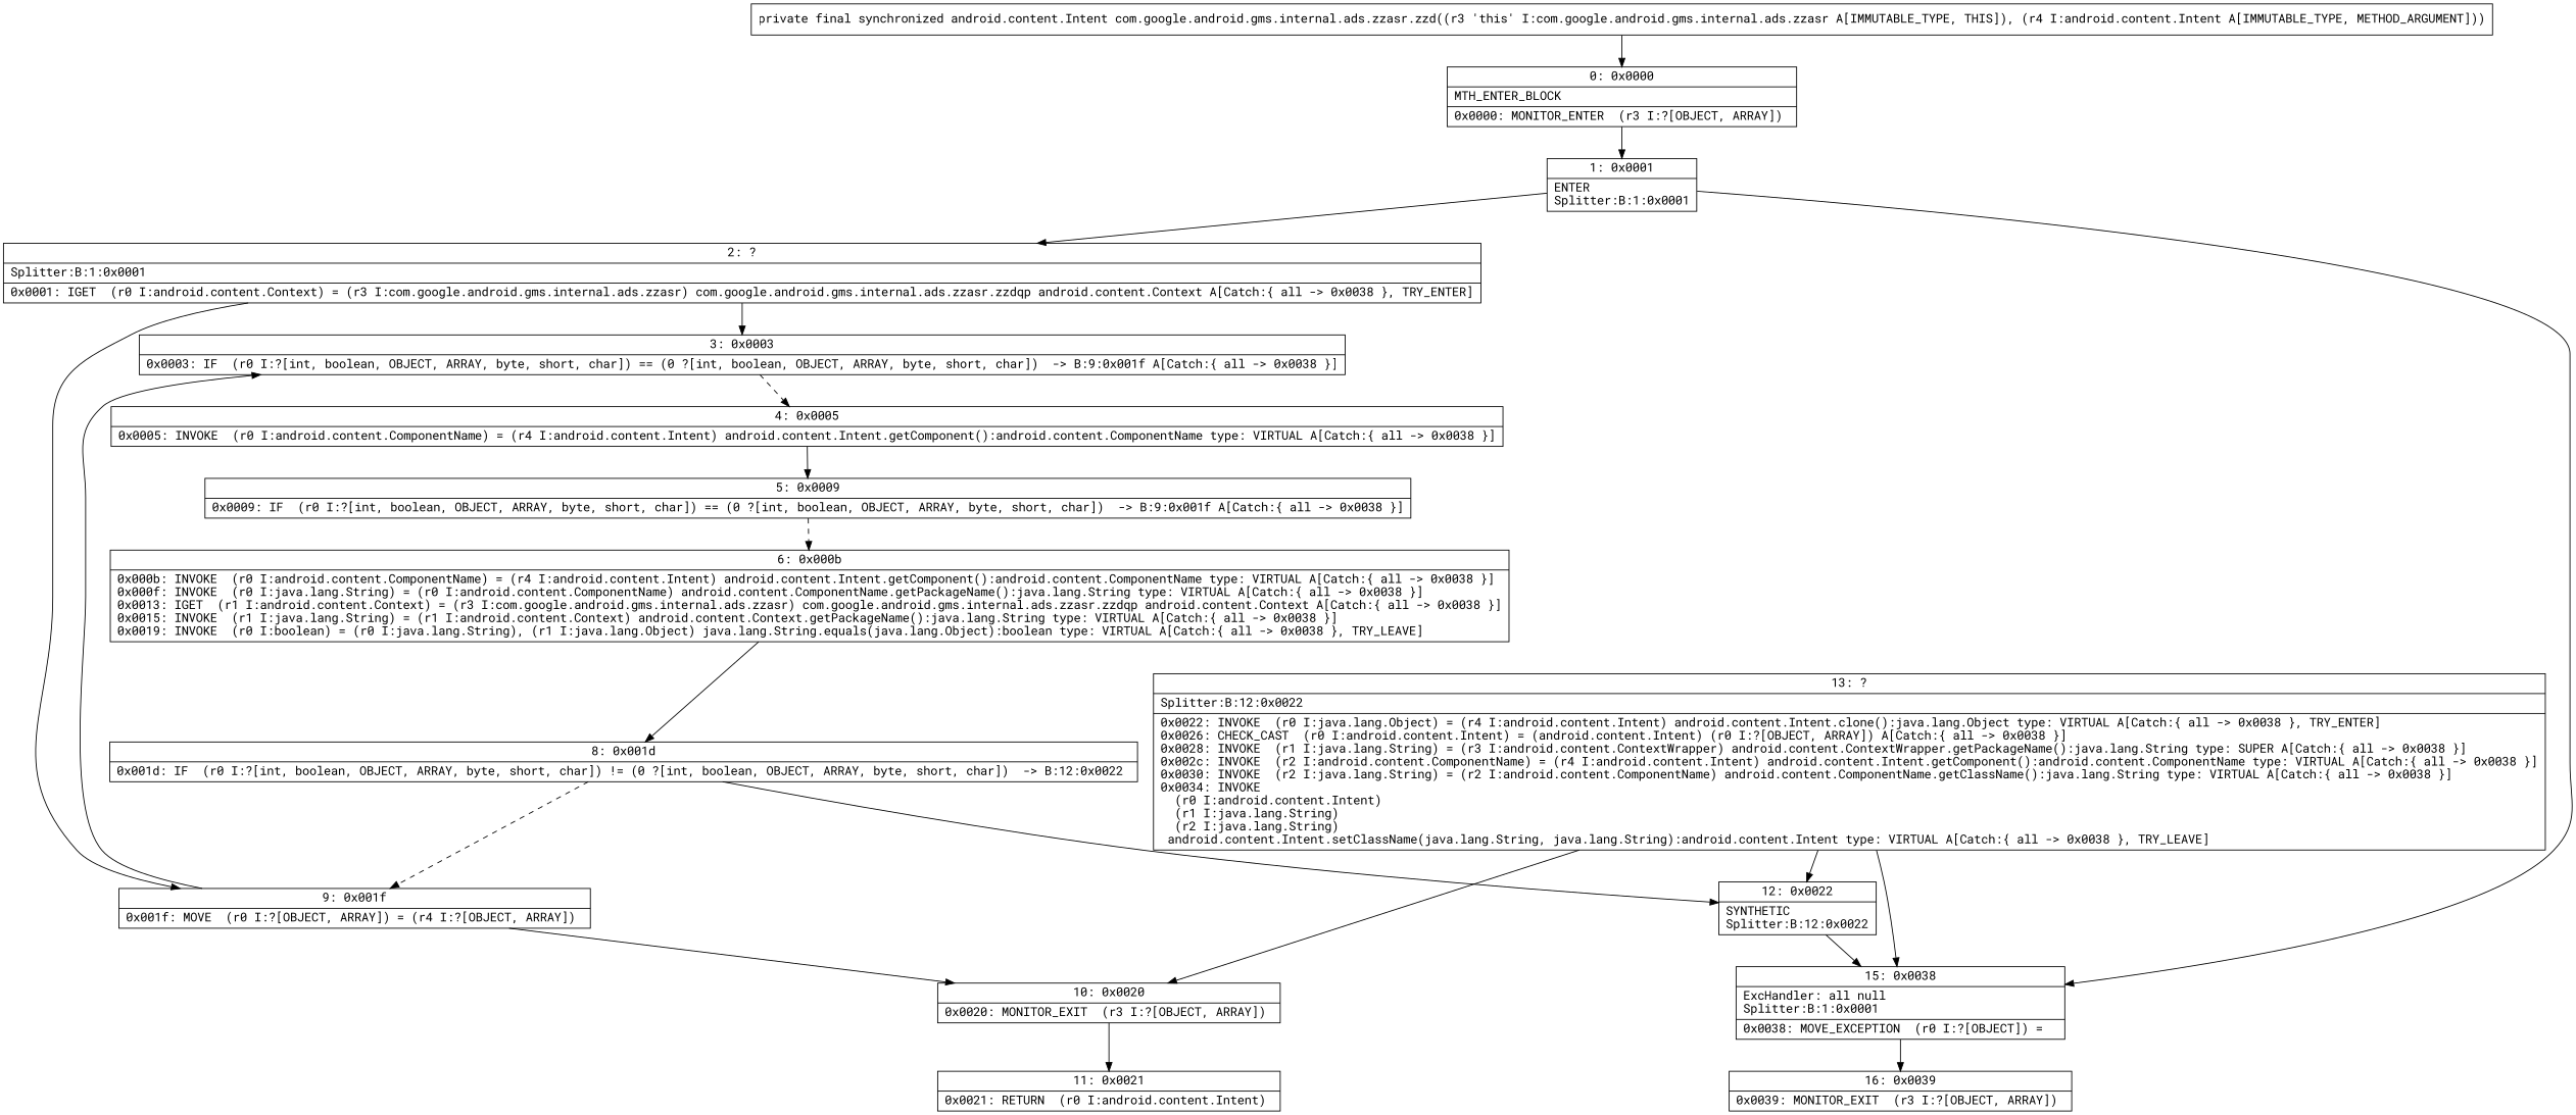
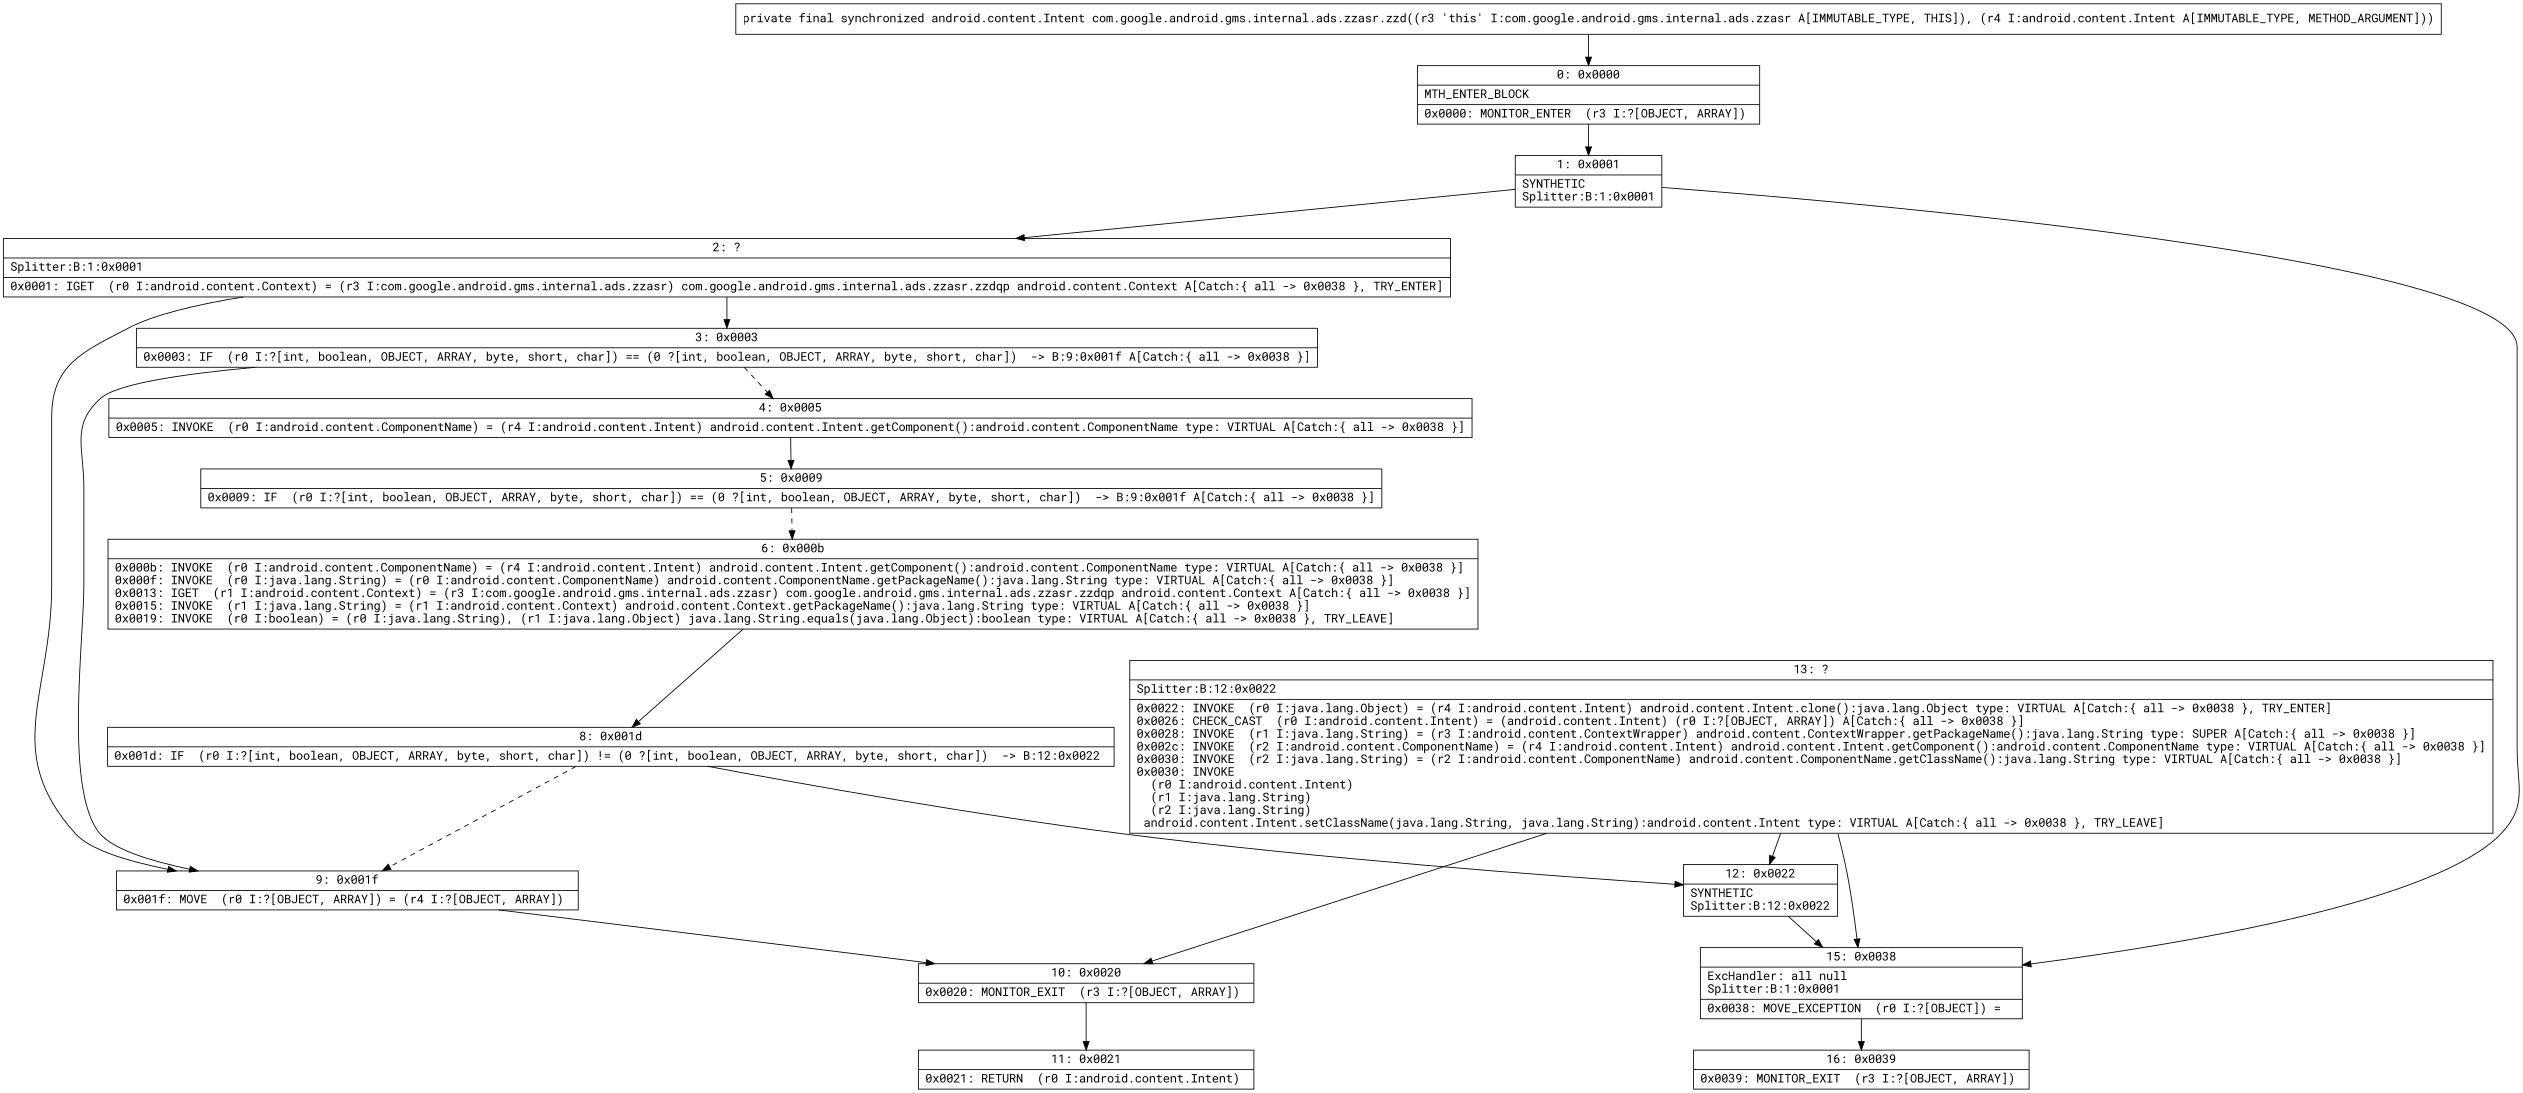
  digraph {
    fontname="Roboto Mono"
    node [fontname="Roboto Mono" shape=record]
    edge [fontname="Roboto Mono"]
    n1 [label="{0\:\ 0x0000|MTH_ENTER_BLOCK\l|0x0000: MONITOR_ENTER  (r3 I:?[OBJECT, ARRAY]) \l}"]
-   n2 [label="{1\:\ 0x0001|ENTER\lSplitter:B:1:0x0001\l}"]
+   n2 [label="{1\:\ 0x0001|SYNTHETIC\lSplitter:B:1:0x0001\l}"]
    n3 [label="{2\:\ ?|Splitter:B:1:0x0001\l|0x0001: IGET  (r0 I:android.content.Context) = (r3 I:com.google.android.gms.internal.ads.zzasr) com.google.android.gms.internal.ads.zzasr.zzdqp android.content.Context A[Catch:\{ all \-\> 0x0038 \}, TRY_ENTER]\l}"]
    n4 [label="{15\:\ 0x0038|ExcHandler: all null\lSplitter:B:1:0x0001\l|0x0038: MOVE_EXCEPTION  (r0 I:?[OBJECT]) =  \l}"]
    n5 [label="{3\:\ 0x0003|0x0003: IF  (r0 I:?[int, boolean, OBJECT, ARRAY, byte, short, char]) == (0 ?[int, boolean, OBJECT, ARRAY, byte, short, char])  \-\> B:9:0x001f A[Catch:\{ all \-\> 0x0038 \}]\l}"]
    n6 [label="{9\:\ 0x001f|0x001f: MOVE  (r0 I:?[OBJECT, ARRAY]) = (r4 I:?[OBJECT, ARRAY]) \l}"]
    n7 [label="{16\:\ 0x0039|0x0039: MONITOR_EXIT  (r3 I:?[OBJECT, ARRAY]) \l}"]
    n8 [label="{4\:\ 0x0005|0x0005: INVOKE  (r0 I:android.content.ComponentName) = (r4 I:android.content.Intent) android.content.Intent.getComponent():android.content.ComponentName type: VIRTUAL A[Catch:\{ all \-\> 0x0038 \}]\l}"]
    n9 [label="{5\:\ 0x0009|0x0009: IF  (r0 I:?[int, boolean, OBJECT, ARRAY, byte, short, char]) == (0 ?[int, boolean, OBJECT, ARRAY, byte, short, char])  \-\> B:9:0x001f A[Catch:\{ all \-\> 0x0038 \}]\l}"]
    n10 [label="{10\:\ 0x0020|0x0020: MONITOR_EXIT  (r3 I:?[OBJECT, ARRAY]) \l}"]
    n11 [label="{6\:\ 0x000b|0x000b: INVOKE  (r0 I:android.content.ComponentName) = (r4 I:android.content.Intent) android.content.Intent.getComponent():android.content.ComponentName type: VIRTUAL A[Catch:\{ all \-\> 0x0038 \}]\l0x000f: INVOKE  (r0 I:java.lang.String) = (r0 I:android.content.ComponentName) android.content.ComponentName.getPackageName():java.lang.String type: VIRTUAL A[Catch:\{ all \-\> 0x0038 \}]\l0x0013: IGET  (r1 I:android.content.Context) = (r3 I:com.google.android.gms.internal.ads.zzasr) com.google.android.gms.internal.ads.zzasr.zzdqp android.content.Context A[Catch:\{ all \-\> 0x0038 \}]\l0x0015: INVOKE  (r1 I:java.lang.String) = (r1 I:android.content.Context) android.content.Context.getPackageName():java.lang.String type: VIRTUAL A[Catch:\{ all \-\> 0x0038 \}]\l0x0019: INVOKE  (r0 I:boolean) = (r0 I:java.lang.String), (r1 I:java.lang.Object) java.lang.String.equals(java.lang.Object):boolean type: VIRTUAL A[Catch:\{ all \-\> 0x0038 \}, TRY_LEAVE]\l}"]
    n12 [label="{8\:\ 0x001d|0x001d: IF  (r0 I:?[int, boolean, OBJECT, ARRAY, byte, short, char]) != (0 ?[int, boolean, OBJECT, ARRAY, byte, short, char])  \-\> B:12:0x0022 \l}"]
    n13 [label="{12\:\ 0x0022|SYNTHETIC\lSplitter:B:12:0x0022\l}"]
    n14 [label="{11\:\ 0x0021|0x0021: RETURN  (r0 I:android.content.Intent) \l}"]
-   n15 [label="{13\:\ ?|Splitter:B:12:0x0022\l|0x0022: INVOKE  (r0 I:java.lang.Object) = (r4 I:android.content.Intent) android.content.Intent.clone():java.lang.Object type: VIRTUAL A[Catch:\{ all \-\> 0x0038 \}, TRY_ENTER]\l0x0026: CHECK_CAST  (r0 I:android.content.Intent) = (android.content.Intent) (r0 I:?[OBJECT, ARRAY]) A[Catch:\{ all \-\> 0x0038 \}]\l0x0028: INVOKE  (r1 I:java.lang.String) = (r3 I:android.content.ContextWrapper) android.content.ContextWrapper.getPackageName():java.lang.String type: SUPER A[Catch:\{ all \-\> 0x0038 \}]\l0x002c: INVOKE  (r2 I:android.content.ComponentName) = (r4 I:android.content.Intent) android.content.Intent.getComponent():android.content.ComponentName type: VIRTUAL A[Catch:\{ all \-\> 0x0038 \}]\l0x0030: INVOKE  (r2 I:java.lang.String) = (r2 I:android.content.ComponentName) android.content.ComponentName.getClassName():java.lang.String type: VIRTUAL A[Catch:\{ all \-\> 0x0038 \}]\l0x0034: INVOKE  \l  (r0 I:android.content.Intent)\l  (r1 I:java.lang.String)\l  (r2 I:java.lang.String)\l android.content.Intent.setClassName(java.lang.String, java.lang.String):android.content.Intent type: VIRTUAL A[Catch:\{ all \-\> 0x0038 \}, TRY_LEAVE]\l}"]
+   n15 [label="{13\:\ ?|Splitter:B:12:0x0022\l|0x0022: INVOKE  (r0 I:java.lang.Object) = (r4 I:android.content.Intent) android.content.Intent.clone():java.lang.Object type: VIRTUAL A[Catch:\{ all \-\> 0x0038 \}, TRY_ENTER]\l0x0026: CHECK_CAST  (r0 I:android.content.Intent) = (android.content.Intent) (r0 I:?[OBJECT, ARRAY]) A[Catch:\{ all \-\> 0x0038 \}]\l0x0028: INVOKE  (r1 I:java.lang.String) = (r3 I:android.content.ContextWrapper) android.content.ContextWrapper.getPackageName():java.lang.String type: SUPER A[Catch:\{ all \-\> 0x0038 \}]\l0x002c: INVOKE  (r2 I:android.content.ComponentName) = (r4 I:android.content.Intent) android.content.Intent.getComponent():android.content.ComponentName type: VIRTUAL A[Catch:\{ all \-\> 0x0038 \}]\l0x0030: INVOKE  (r2 I:java.lang.String) = (r2 I:android.content.ComponentName) android.content.ComponentName.getClassName():java.lang.String type: VIRTUAL A[Catch:\{ all \-\> 0x0038 \}]\l0x0030: INVOKE  \l  (r0 I:android.content.Intent)\l  (r1 I:java.lang.String)\l  (r2 I:java.lang.String)\l android.content.Intent.setClassName(java.lang.String, java.lang.String):android.content.Intent type: VIRTUAL A[Catch:\{ all \-\> 0x0038 \}, TRY_LEAVE]\l}"]
    n16 [label="{private final synchronized android.content.Intent com.google.android.gms.internal.ads.zzasr.zzd((r3 'this' I:com.google.android.gms.internal.ads.zzasr A[IMMUTABLE_TYPE, THIS]), (r4 I:android.content.Intent A[IMMUTABLE_TYPE, METHOD_ARGUMENT])) }"]
    n1 -> n2
    n2 -> n3
    n2 -> n4
    n3 -> n5
    n3 -> n6
    n4 -> n7
-   n6 -> n5
+   n5 -> n6
    n5 -> n8 [style=dashed]
    n6 -> n10
    n8 -> n9
    n9 -> n11 [style=dashed]
    n10 -> n14
    n11 -> n12
    n12 -> n6 [style=dashed]
    n12 -> n13
    n13 -> n4
    n15 -> n4
    n15 -> n10
    n15 -> n13
    n16 -> n1
  }
